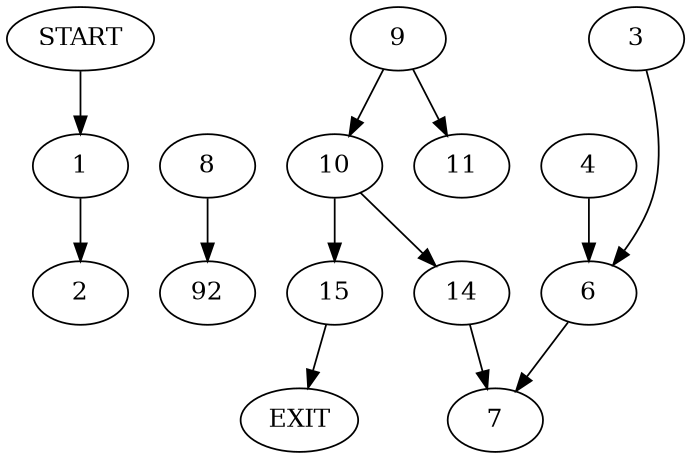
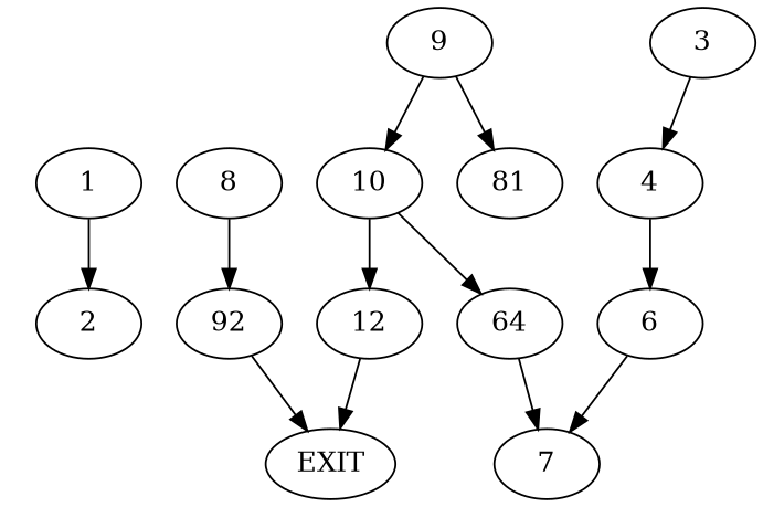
  digraph {
-   n1 [label=START]
    1
    2
    n4 [label=EXIT]
    3
    4
    6
    7
    n9 [label=92]
    8
    9
    10
-   11
-   14
-   15
-   n1 -> 1
+   11 [label=81]
+   14 [label=64]
+   15 [label=12]
    1 -> 2
-   3 -> 6
+   3 -> 4
    4 -> 6
    6 -> 7
+   n9 -> n4
    8 -> n9
    9 -> 10
    9 -> 11
    10 -> 14
    10 -> 15
    14 -> 7
    15 -> n4
  }
